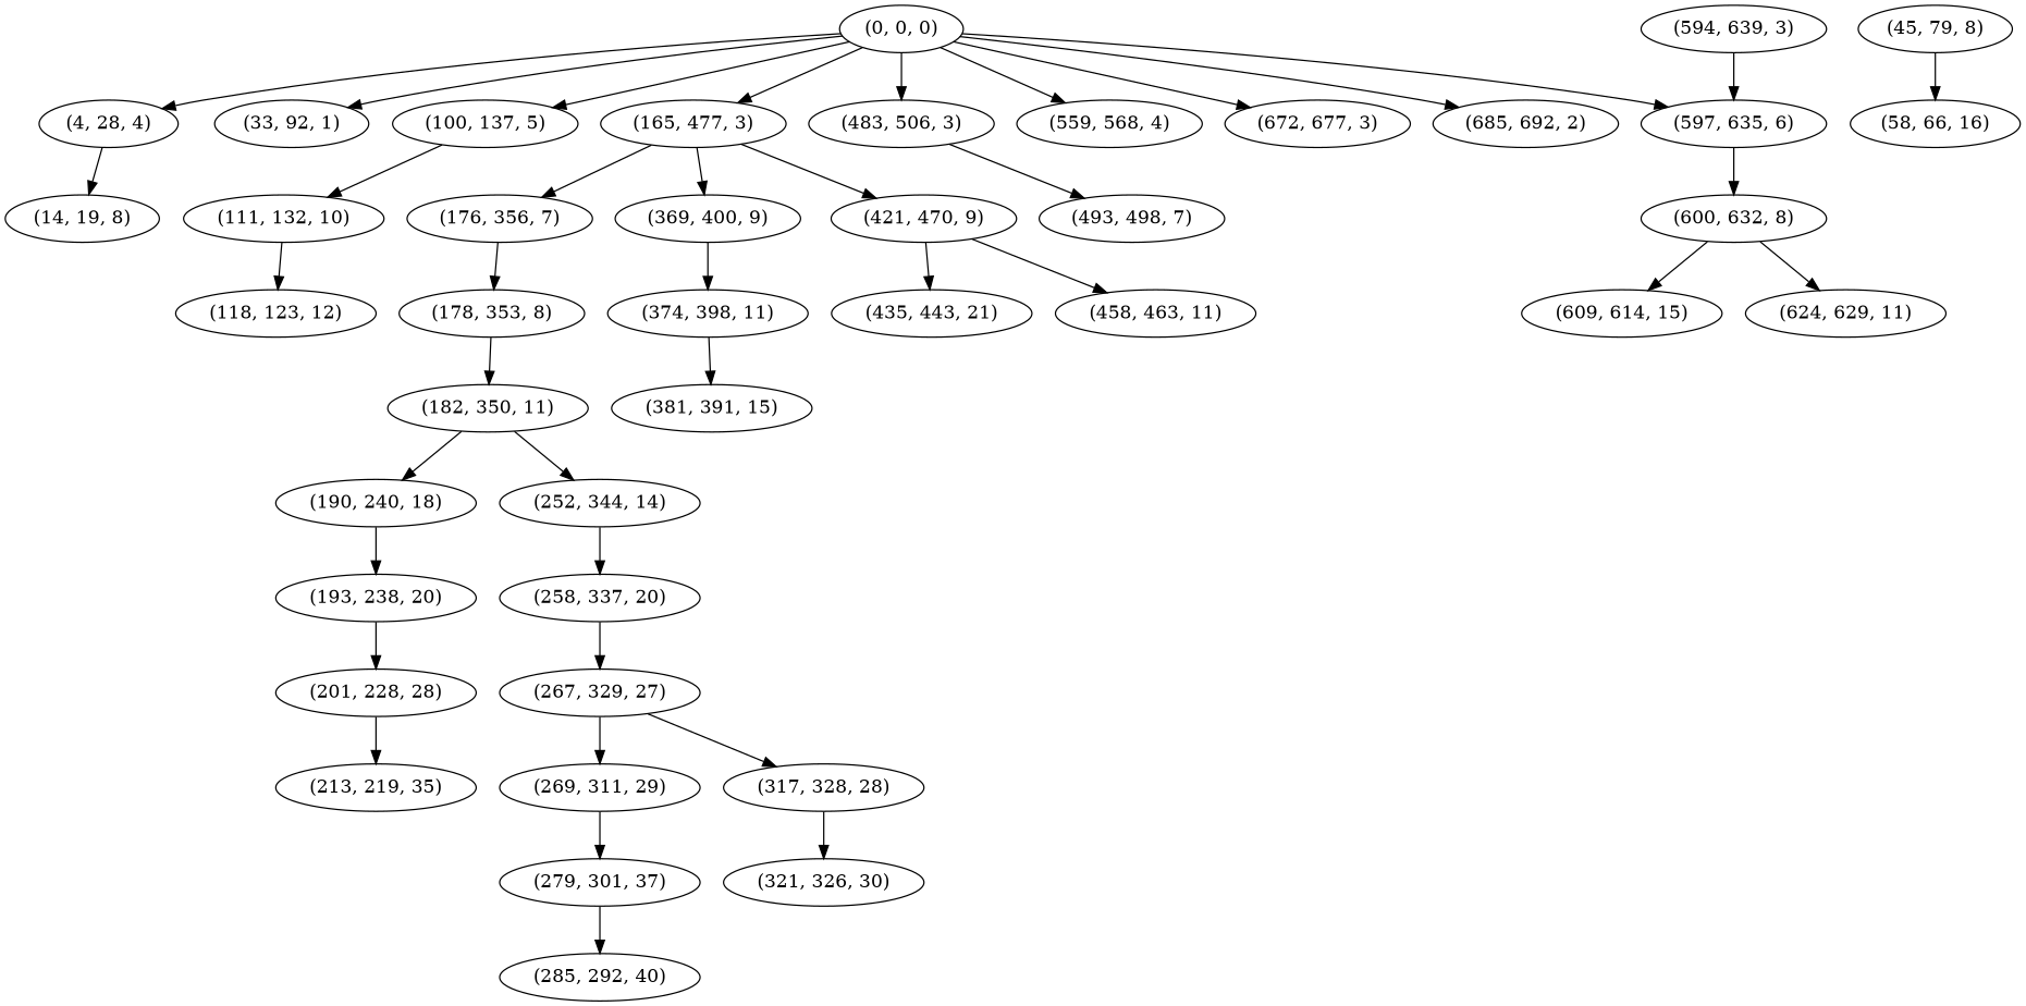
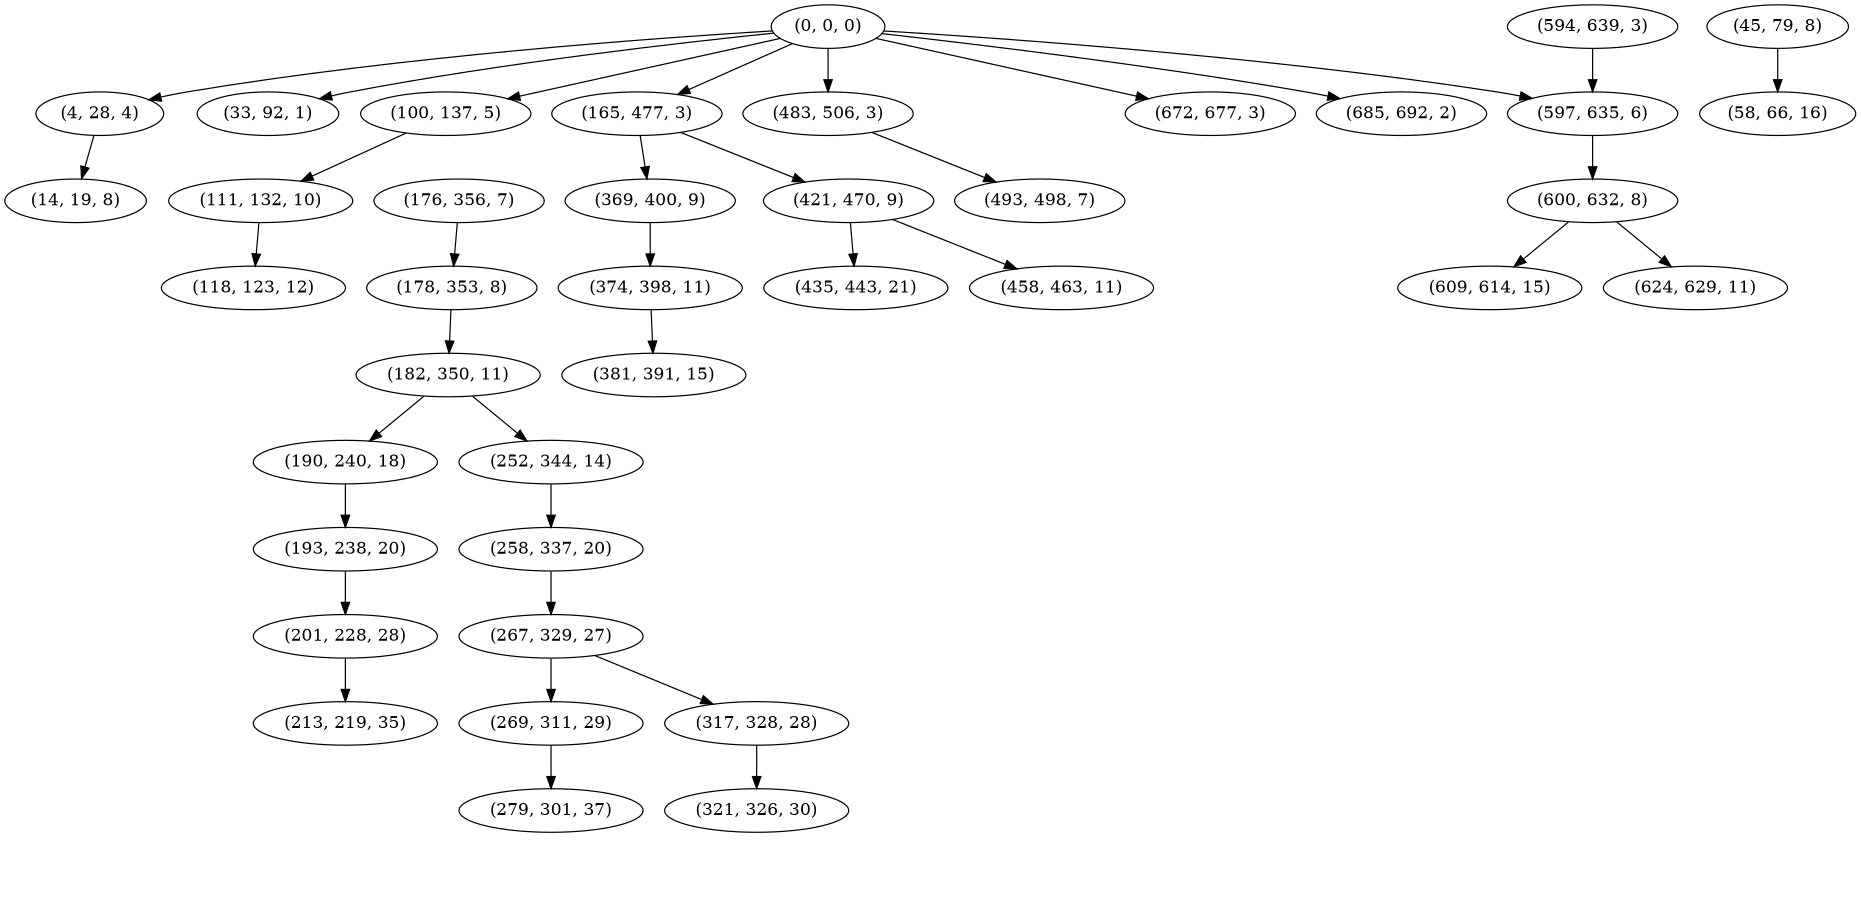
  digraph {
    "(0, 0, 0)"
    "(4, 28, 4)"
    "(33, 92, 1)"
    "(100, 137, 5)"
    "(165, 477, 3)"
    "(483, 506, 3)"
-   "(559, 568, 4)"
    "(672, 677, 3)"
    "(685, 692, 2)"
    "(597, 635, 6)"
    "(14, 19, 8)"
    "(111, 132, 10)"
    "(176, 356, 7)"
    "(369, 400, 9)"
    "(421, 470, 9)"
    "(493, 498, 7)"
    "(594, 639, 3)"
    "(45, 79, 8)"
    "(58, 66, 16)"
    "(118, 123, 12)"
    "(178, 353, 8)"
    "(374, 398, 11)"
    n23 [label="(435, 443, 21)"]
    "(458, 463, 11)"
    "(182, 350, 11)"
    "(190, 240, 18)"
    "(252, 344, 14)"
    "(193, 238, 20)"
    "(258, 337, 20)"
    "(201, 228, 28)"
    "(213, 219, 35)"
    "(267, 329, 27)"
    "(269, 311, 29)"
    "(317, 328, 28)"
    "(279, 301, 37)"
    "(321, 326, 30)"
-   "(285, 292, 40)"
    "(381, 391, 15)"
    "(600, 632, 8)"
    "(609, 614, 15)"
    "(624, 629, 11)"
    "(0, 0, 0)" -> "(4, 28, 4)"
    "(0, 0, 0)" -> "(33, 92, 1)"
    "(0, 0, 0)" -> "(100, 137, 5)"
    "(0, 0, 0)" -> "(165, 477, 3)"
    "(0, 0, 0)" -> "(483, 506, 3)"
-   "(0, 0, 0)" -> "(559, 568, 4)"
    "(0, 0, 0)" -> "(672, 677, 3)"
    "(0, 0, 0)" -> "(685, 692, 2)"
    "(0, 0, 0)" -> "(597, 635, 6)"
    "(4, 28, 4)" -> "(14, 19, 8)"
    "(100, 137, 5)" -> "(111, 132, 10)"
-   "(165, 477, 3)" -> "(176, 356, 7)"
    "(165, 477, 3)" -> "(369, 400, 9)"
    "(165, 477, 3)" -> "(421, 470, 9)"
    "(483, 506, 3)" -> "(493, 498, 7)"
    "(597, 635, 6)" -> "(600, 632, 8)"
    "(111, 132, 10)" -> "(118, 123, 12)"
    "(176, 356, 7)" -> "(178, 353, 8)"
    "(369, 400, 9)" -> "(374, 398, 11)"
    "(421, 470, 9)" -> n23
    "(421, 470, 9)" -> "(458, 463, 11)"
    "(594, 639, 3)" -> "(597, 635, 6)"
    "(45, 79, 8)" -> "(58, 66, 16)"
    "(178, 353, 8)" -> "(182, 350, 11)"
    "(374, 398, 11)" -> "(381, 391, 15)"
    "(182, 350, 11)" -> "(190, 240, 18)"
    "(182, 350, 11)" -> "(252, 344, 14)"
    "(190, 240, 18)" -> "(193, 238, 20)"
    "(252, 344, 14)" -> "(258, 337, 20)"
    "(193, 238, 20)" -> "(201, 228, 28)"
    "(258, 337, 20)" -> "(267, 329, 27)"
    "(201, 228, 28)" -> "(213, 219, 35)"
    "(267, 329, 27)" -> "(269, 311, 29)"
    "(267, 329, 27)" -> "(317, 328, 28)"
    "(269, 311, 29)" -> "(279, 301, 37)"
    "(317, 328, 28)" -> "(321, 326, 30)"
-   "(279, 301, 37)" -> "(285, 292, 40)"
    "(600, 632, 8)" -> "(609, 614, 15)"
    "(600, 632, 8)" -> "(624, 629, 11)"
  }
